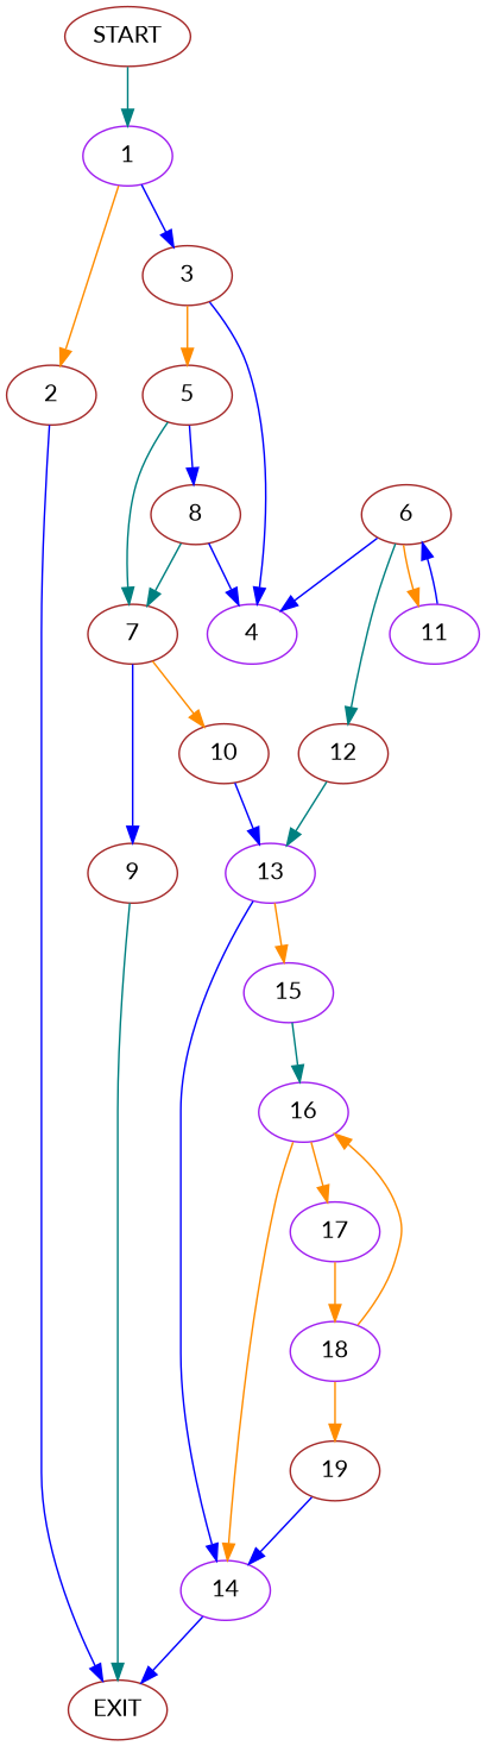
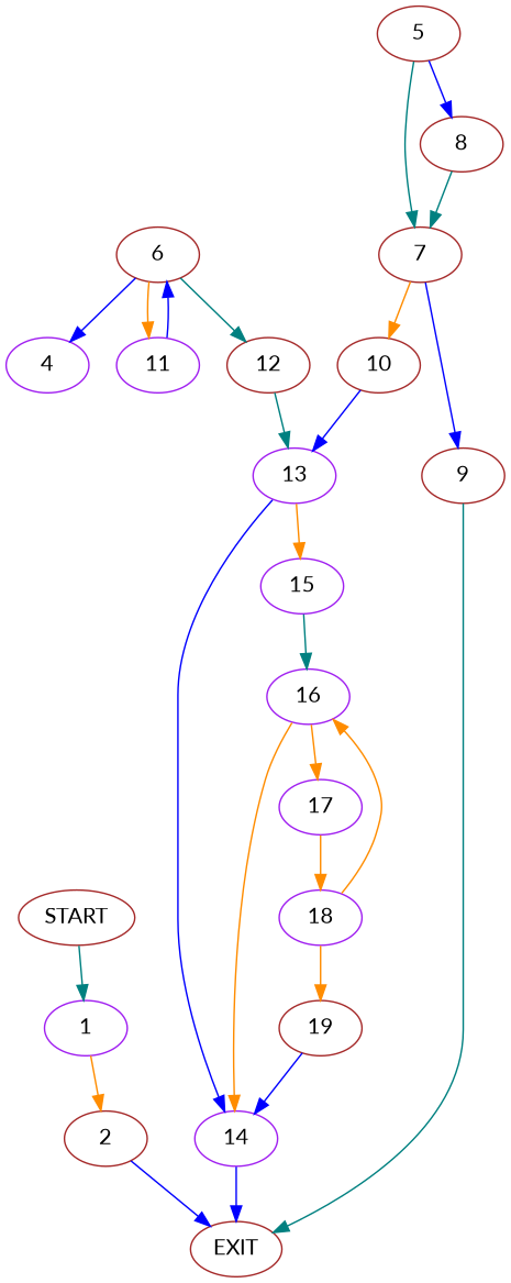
  digraph {
    fontname=Lato
    node [color=brown fontname=Lato]
    edge [color=blue fontname=Lato]
    n1 [label=START]
    1 [color=purple]
    2
-   3
    n5 [label=EXIT]
    4 [color=purple]
    5
    7
    8
    6
    11 [color=purple]
    12
    9
    10
    13 [color=purple]
    14 [color=purple]
    15 [color=purple]
    16 [color=purple]
    17 [color=purple]
    18 [color=purple]
    19
    n1 -> 1 [color=teal]
    1 -> 2 [color=darkorange]
-   1 -> 3
    2 -> n5
-   3 -> 4
-   3 -> 5 [color=darkorange]
    5 -> 7 [color=teal]
    5 -> 8
    7 -> 9
    7 -> 10 [color=darkorange]
-   8 -> 4
    8 -> 7 [color=teal]
    6 -> 4
    6 -> 11 [color=darkorange]
    6 -> 12 [color=teal]
    11 -> 6
    12 -> 13 [color=teal]
    9 -> n5 [color=teal]
    10 -> 13
    13 -> 14
    13 -> 15 [color=darkorange]
    14 -> n5
    15 -> 16 [color=teal]
    16 -> 14 [color=darkorange]
    16 -> 17 [color=darkorange]
    17 -> 18 [color=darkorange]
    18 -> 16 [color=darkorange]
    18 -> 19 [color=darkorange]
    19 -> 14
  }
